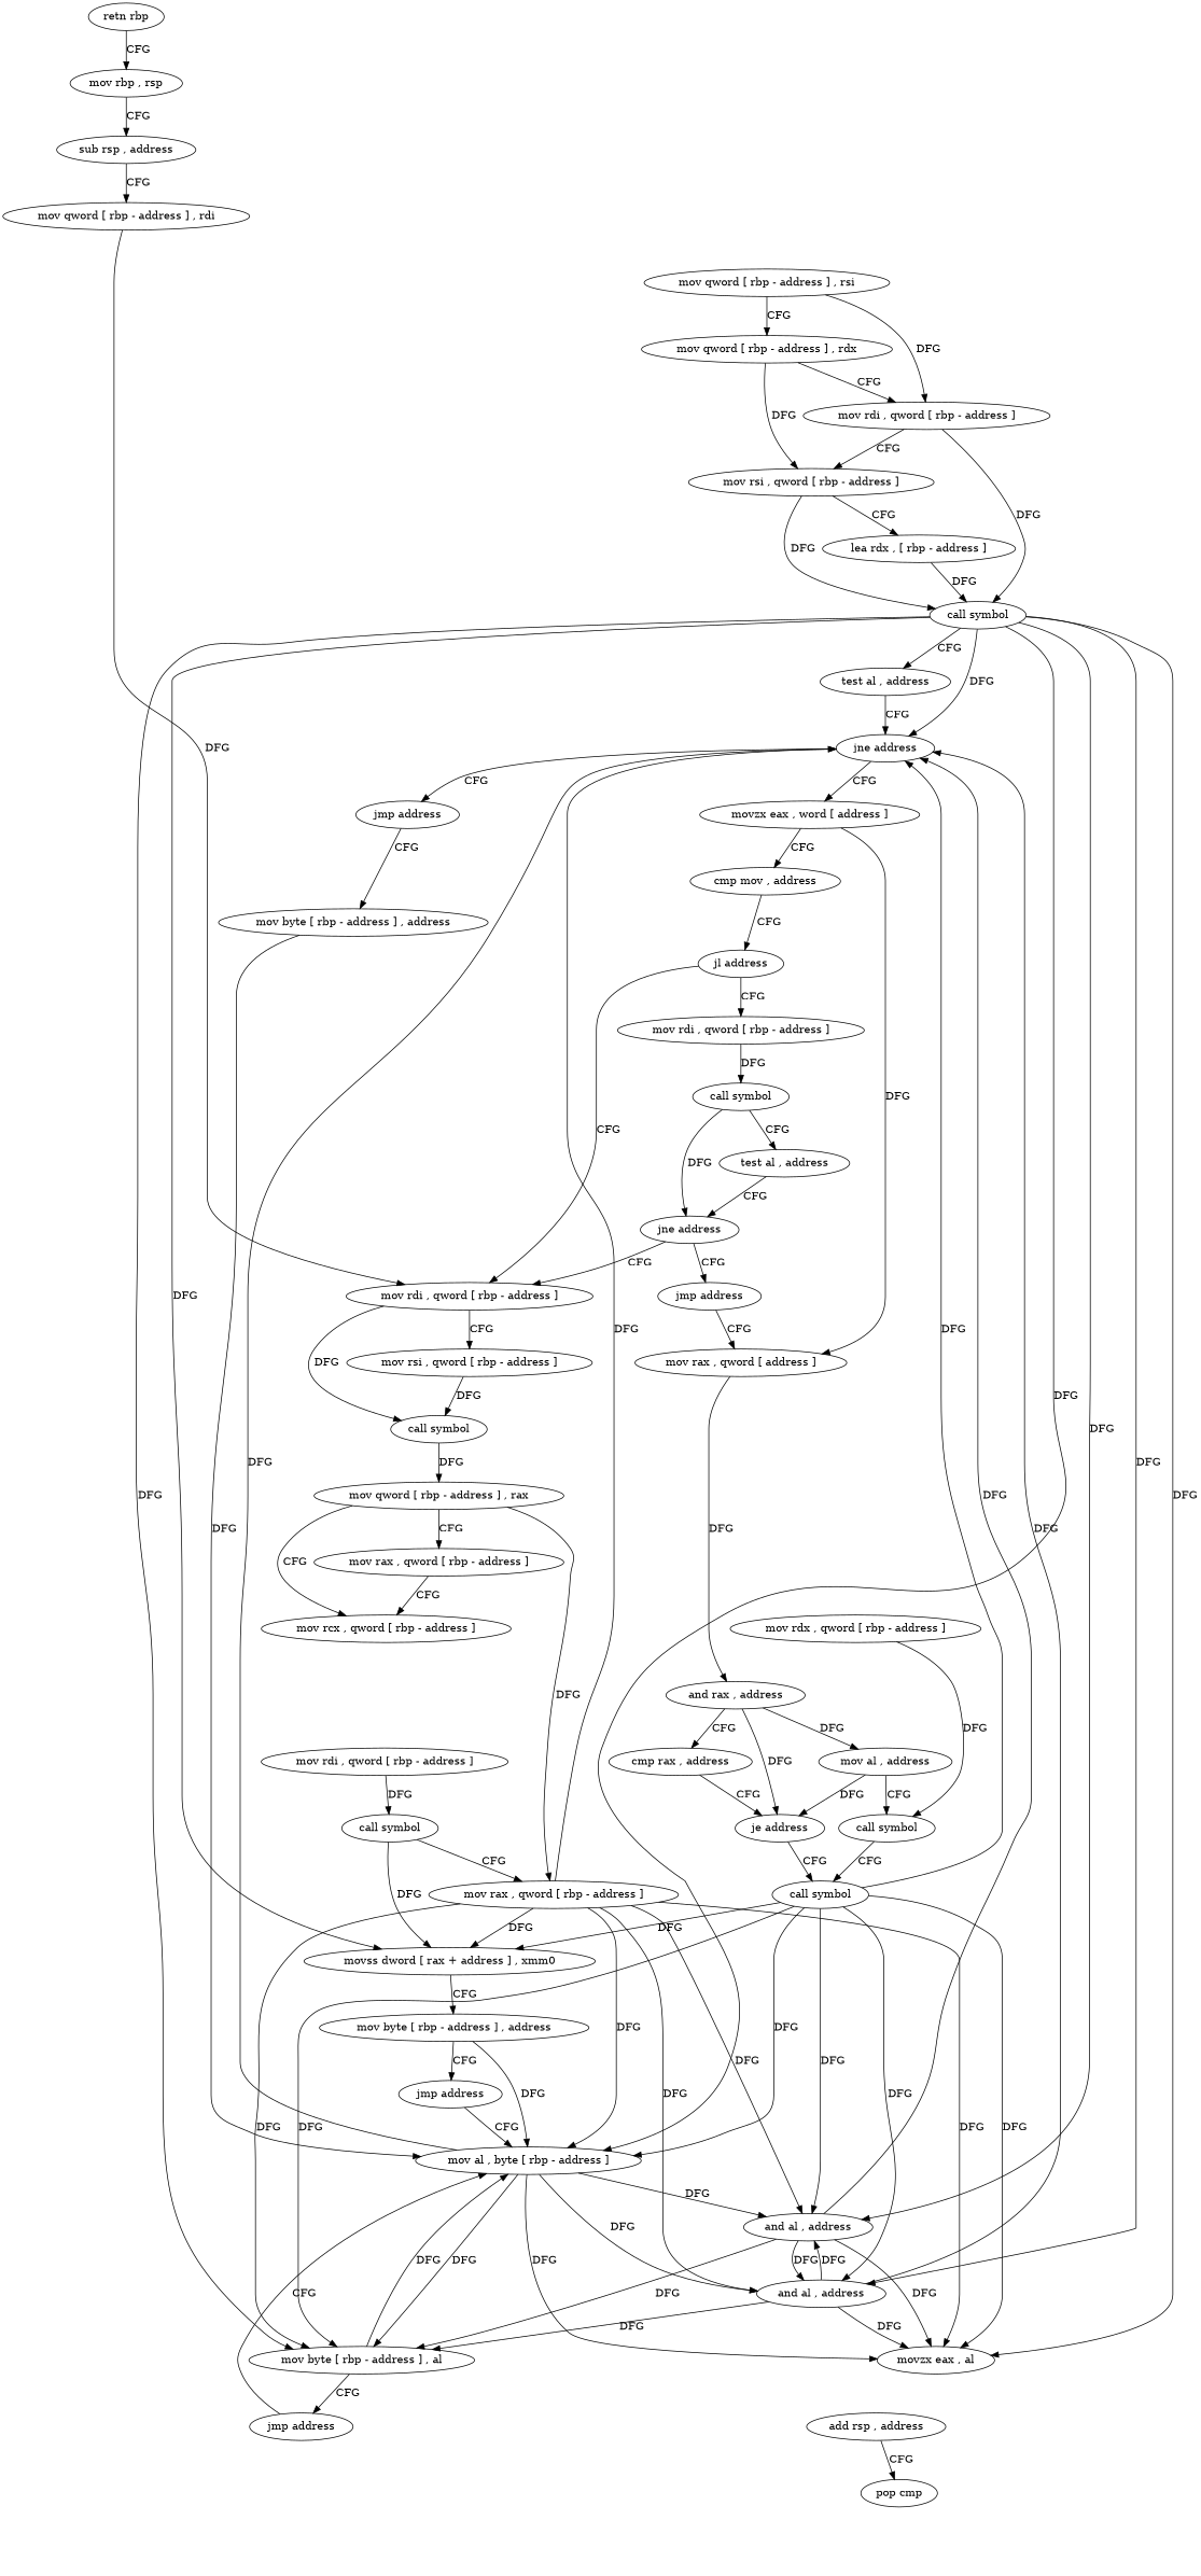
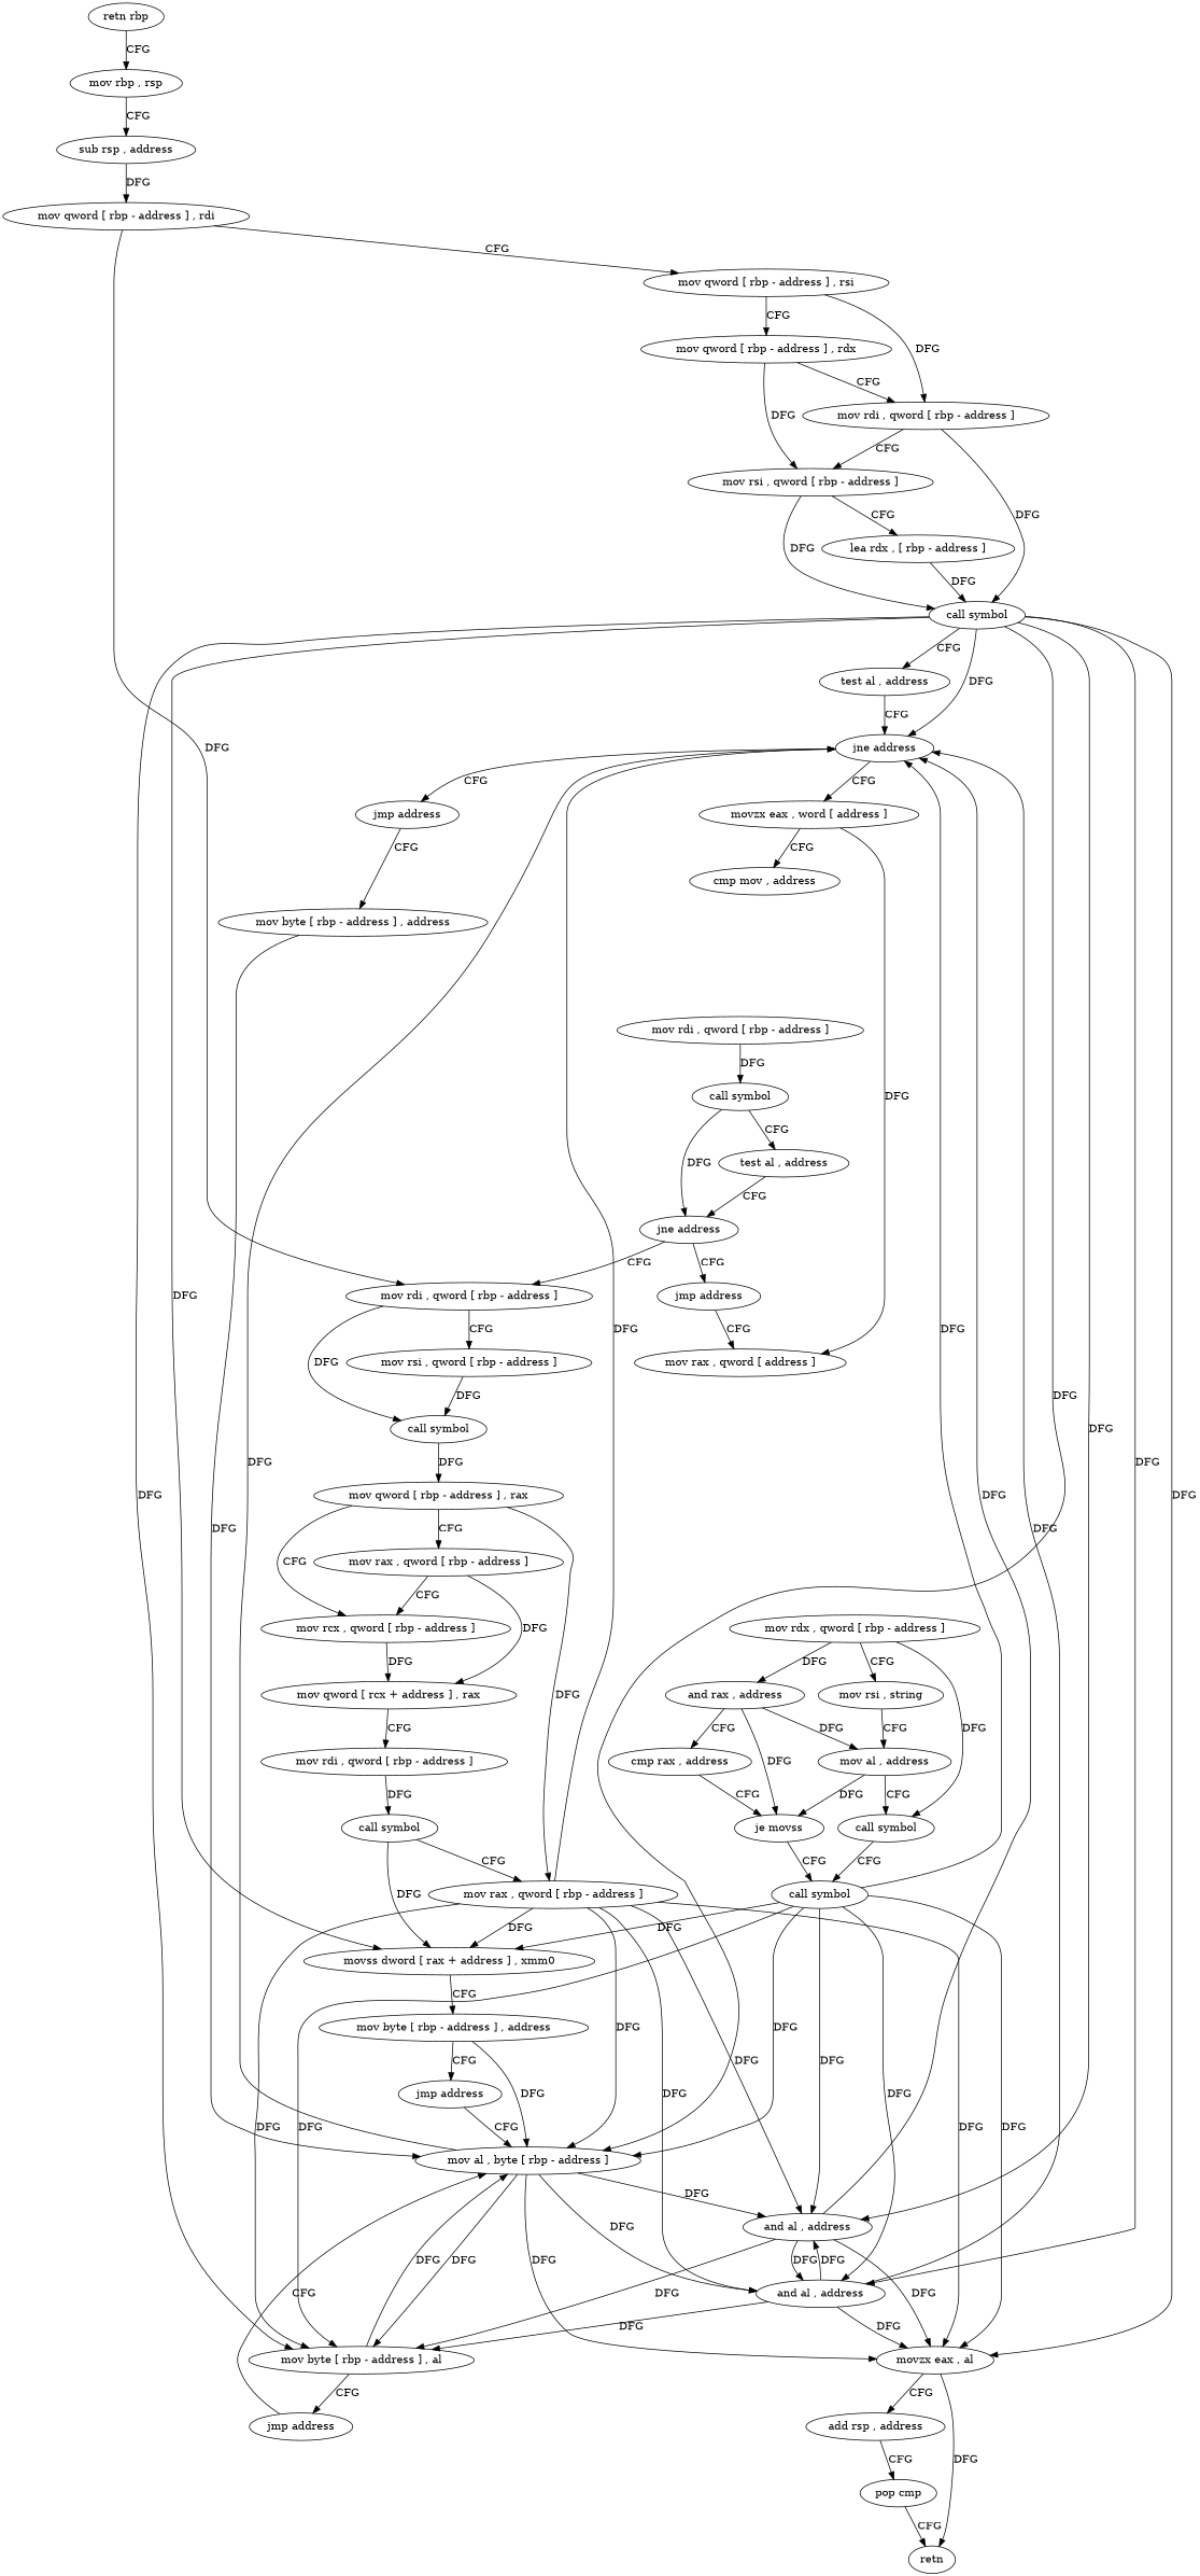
  digraph {
    n1 [label="retn rbp"]
    n2 [label="mov rbp , rsp"]
    n3 [label="sub rsp , address"]
    n4 [label="mov qword [ rbp - address ] , rdi"]
    n5 [label="mov qword [ rbp - address ] , rsi"]
    n6 [label="mov rdi , qword [ rbp - address ]"]
    n7 [label="mov qword [ rbp - address ] , rdx"]
    n8 [label="mov rdi , qword [ rbp - address ]"]
    n9 [label="mov rsi , qword [ rbp - address ]"]
    n10 [label="call symbol"]
    n11 [label="mov rsi , qword [ rbp - address ]"]
    n12 [label="call symbol"]
    n13 [label="lea rdx , [ rbp - address ]"]
    n14 [label="test al , address"]
    n15 [label="jne address"]
    n16 [label="movss dword [ rax + address ] , xmm0"]
    n17 [label="mov al , byte [ rbp - address ]"]
    n18 [label="and al , address"]
    n19 [label="movzx eax , al"]
    n20 [label="and al , address"]
    n21 [label="mov byte [ rbp - address ] , al"]
    n22 [label="movzx eax , word [ address ]"]
    n23 [label="jmp address"]
    n24 [label="mov byte [ rbp - address ] , address"]
    n25 [label="add rsp , address"]
+   n26 [label=retn]
    n27 [label="jmp address"]
    n28 [label="cmp mov , address"]
    n29 [label="mov rax , qword [ address ]"]
    n30 [label="mov byte [ rbp - address ] , address"]
-   n31 [label="jl address"]
    n32 [label="mov rdi , qword [ rbp - address ]"]
    n33 [label="call symbol"]
    n34 [label="mov qword [ rbp - address ] , rax"]
    n35 [label="test al , address"]
    n36 [label="jne address"]
    n37 [label="mov rax , qword [ rbp - address ]"]
    n38 [label="mov rcx , qword [ rbp - address ]"]
    n39 [label="mov rax , qword [ rbp - address ]"]
+   n40 [label="mov qword [ rcx + address ] , rax"]
    n41 [label="mov rdi , qword [ rbp - address ]"]
    n42 [label="call symbol"]
    n43 [label="jmp address"]
    n44 [label="jmp address"]
    n45 [label="and rax , address"]
    n46 [label="pop cmp"]
    n47 [label="cmp rax , address"]
-   n48 [label="je address"]
+   n48 [label="je movss"]
    n49 [label="mov al , address"]
    n50 [label="call symbol"]
    n51 [label="call symbol"]
    n52 [label="mov rdx , qword [ rbp - address ]"]
+   n53 [label="mov rsi , string"]
    n1 -> n2 [label=CFG]
    n2 -> n3 [label=CFG]
-   n3 -> n4 [label=CFG]
+   n3 -> n4 [label=DFG]
+   n4 -> n5 [label=CFG]
    n4 -> n6 [label=DFG]
    n5 -> n7 [label=CFG]
    n5 -> n8 [label=DFG]
    n6 -> n9 [label=CFG]
    n6 -> n10 [label=DFG]
    n7 -> n8 [label=CFG]
    n7 -> n11 [label=DFG]
    n8 -> n11 [label=CFG]
    n8 -> n12 [label=DFG]
    n9 -> n10 [label=DFG]
    n10 -> n34 [label=DFG]
    n11 -> n12 [label=DFG]
    n11 -> n13 [label=CFG]
    n12 -> n14 [label=CFG]
    n12 -> n15 [label=DFG]
    n12 -> n16 [label=DFG]
    n12 -> n17 [label=DFG]
    n12 -> n18 [label=DFG]
    n12 -> n19 [label=DFG]
    n12 -> n20 [label=DFG]
    n12 -> n21 [label=DFG]
    n13 -> n12 [label=DFG]
    n14 -> n15 [label=CFG]
    n15 -> n22 [label=CFG]
    n15 -> n23 [label=CFG]
    n16 -> n24 [label=CFG]
    n17 -> n15 [label=DFG]
    n17 -> n18 [label=DFG]
    n17 -> n19 [label=DFG]
    n17 -> n20 [label=DFG]
    n17 -> n21 [label=DFG]
    n18 -> n15 [label=DFG]
    n18 -> n19 [label=DFG]
    n18 -> n20 [label=DFG]
    n18 -> n21 [label=DFG]
+   n19 -> n25 [label=CFG]
+   n19 -> n26 [label=DFG]
    n20 -> n15 [label=DFG]
    n20 -> n18 [label=DFG]
    n20 -> n19 [label=DFG]
    n20 -> n21 [label=DFG]
    n21 -> n17 [label=DFG]
    n21 -> n27 [label=CFG]
    n22 -> n28 [label=CFG]
    n22 -> n29 [label=DFG]
    n23 -> n30 [label=CFG]
    n24 -> n17 [label=DFG]
    n24 -> n43 [label=CFG]
    n25 -> n46 [label=CFG]
    n27 -> n17 [label=CFG]
-   n28 -> n31 [label=CFG]
-   n29 -> n45 [label=DFG]
+   n52 -> n45 [label=DFG]
    n30 -> n17 [label=DFG]
-   n31 -> n6 [label=CFG]
-   n31 -> n32 [label=CFG]
    n32 -> n33 [label=DFG]
    n33 -> n35 [label=CFG]
    n33 -> n36 [label=DFG]
    n34 -> n37 [label=CFG]
    n34 -> n38 [label=CFG]
    n34 -> n39 [label=DFG]
    n35 -> n36 [label=CFG]
    n36 -> n6 [label=CFG]
    n36 -> n44 [label=CFG]
    n37 -> n38 [label=CFG]
+   n37 -> n40 [label=DFG]
+   n38 -> n40 [label=DFG]
    n39 -> n15 [label=DFG]
    n39 -> n16 [label=DFG]
    n39 -> n17 [label=DFG]
    n39 -> n18 [label=DFG]
    n39 -> n19 [label=DFG]
    n39 -> n20 [label=DFG]
    n39 -> n21 [label=DFG]
+   n40 -> n41 [label=CFG]
    n41 -> n42 [label=DFG]
    n42 -> n16 [label=DFG]
    n42 -> n39 [label=CFG]
    n43 -> n17 [label=CFG]
    n44 -> n29 [label=CFG]
    n45 -> n47 [label=CFG]
    n45 -> n48 [label=DFG]
    n45 -> n49 [label=DFG]
+   n46 -> n26 [label=CFG]
    n47 -> n48 [label=CFG]
    n48 -> n50 [label=CFG]
    n49 -> n48 [label=DFG]
    n49 -> n51 [label=CFG]
    n50 -> n15 [label=DFG]
    n50 -> n16 [label=DFG]
    n50 -> n17 [label=DFG]
    n50 -> n18 [label=DFG]
    n50 -> n19 [label=DFG]
    n50 -> n20 [label=DFG]
    n50 -> n21 [label=DFG]
    n51 -> n50 [label=CFG]
    n52 -> n51 [label=DFG]
+   n52 -> n53 [label=CFG]
+   n53 -> n49 [label=CFG]
  }
